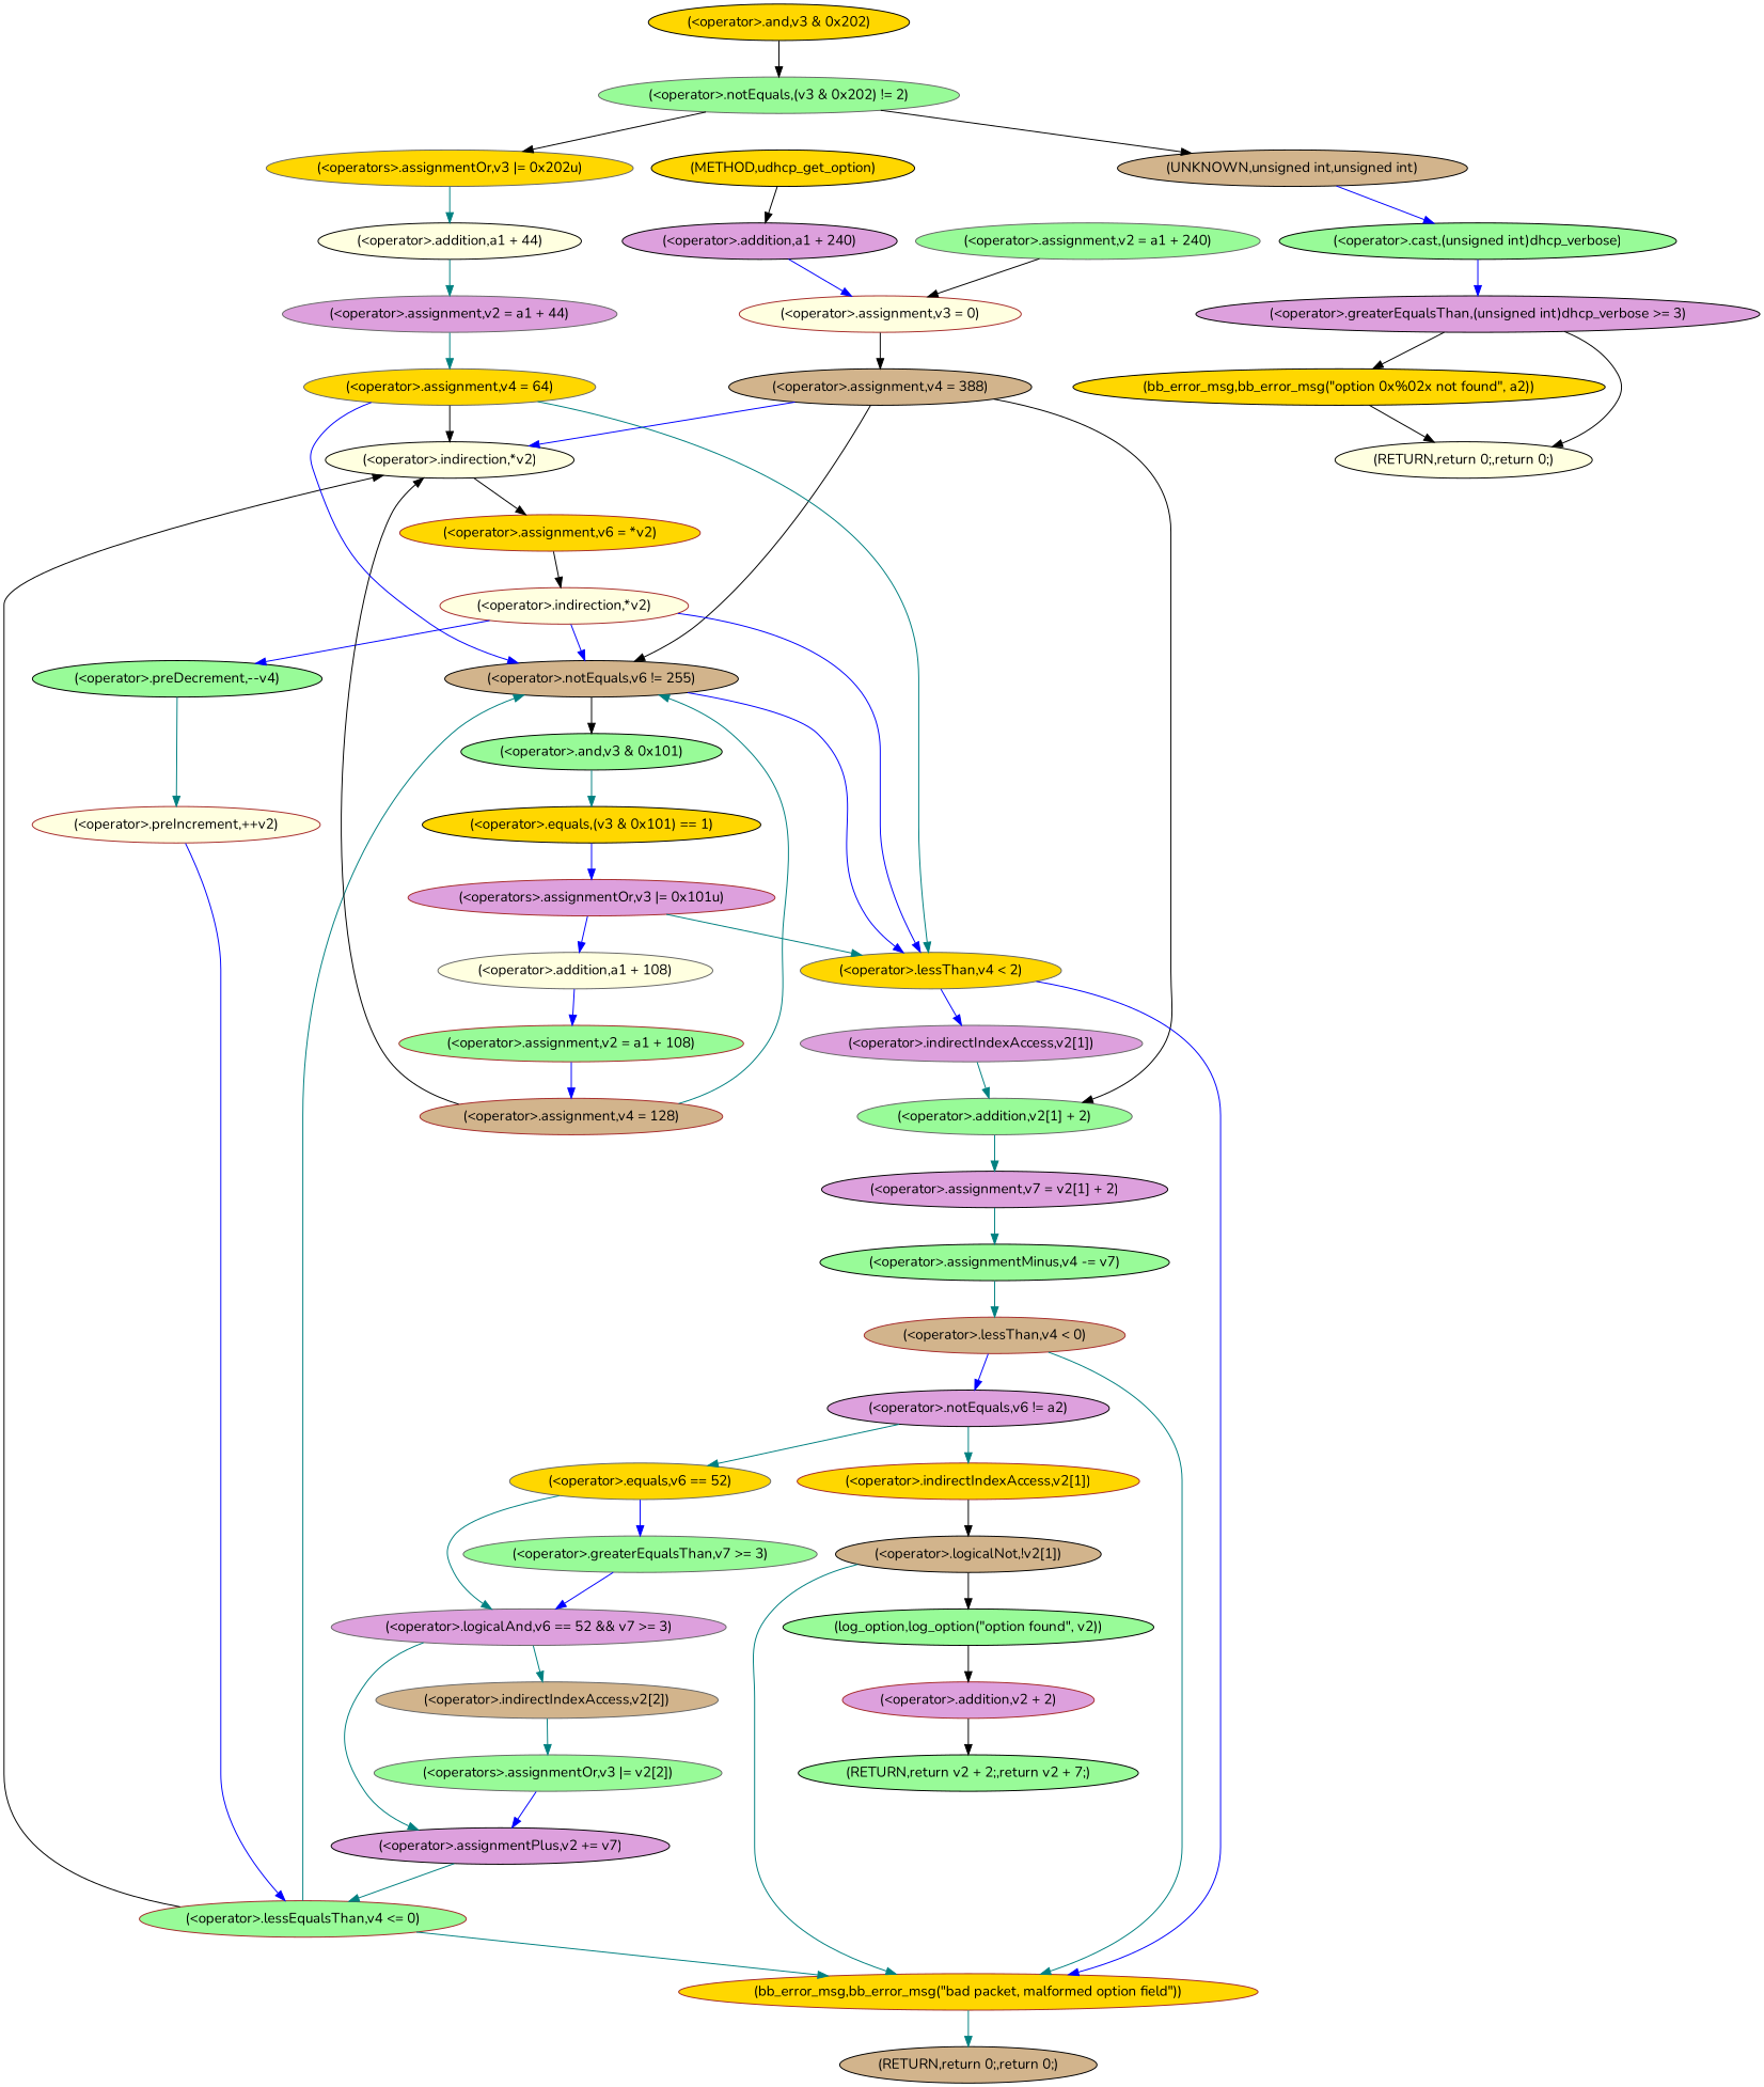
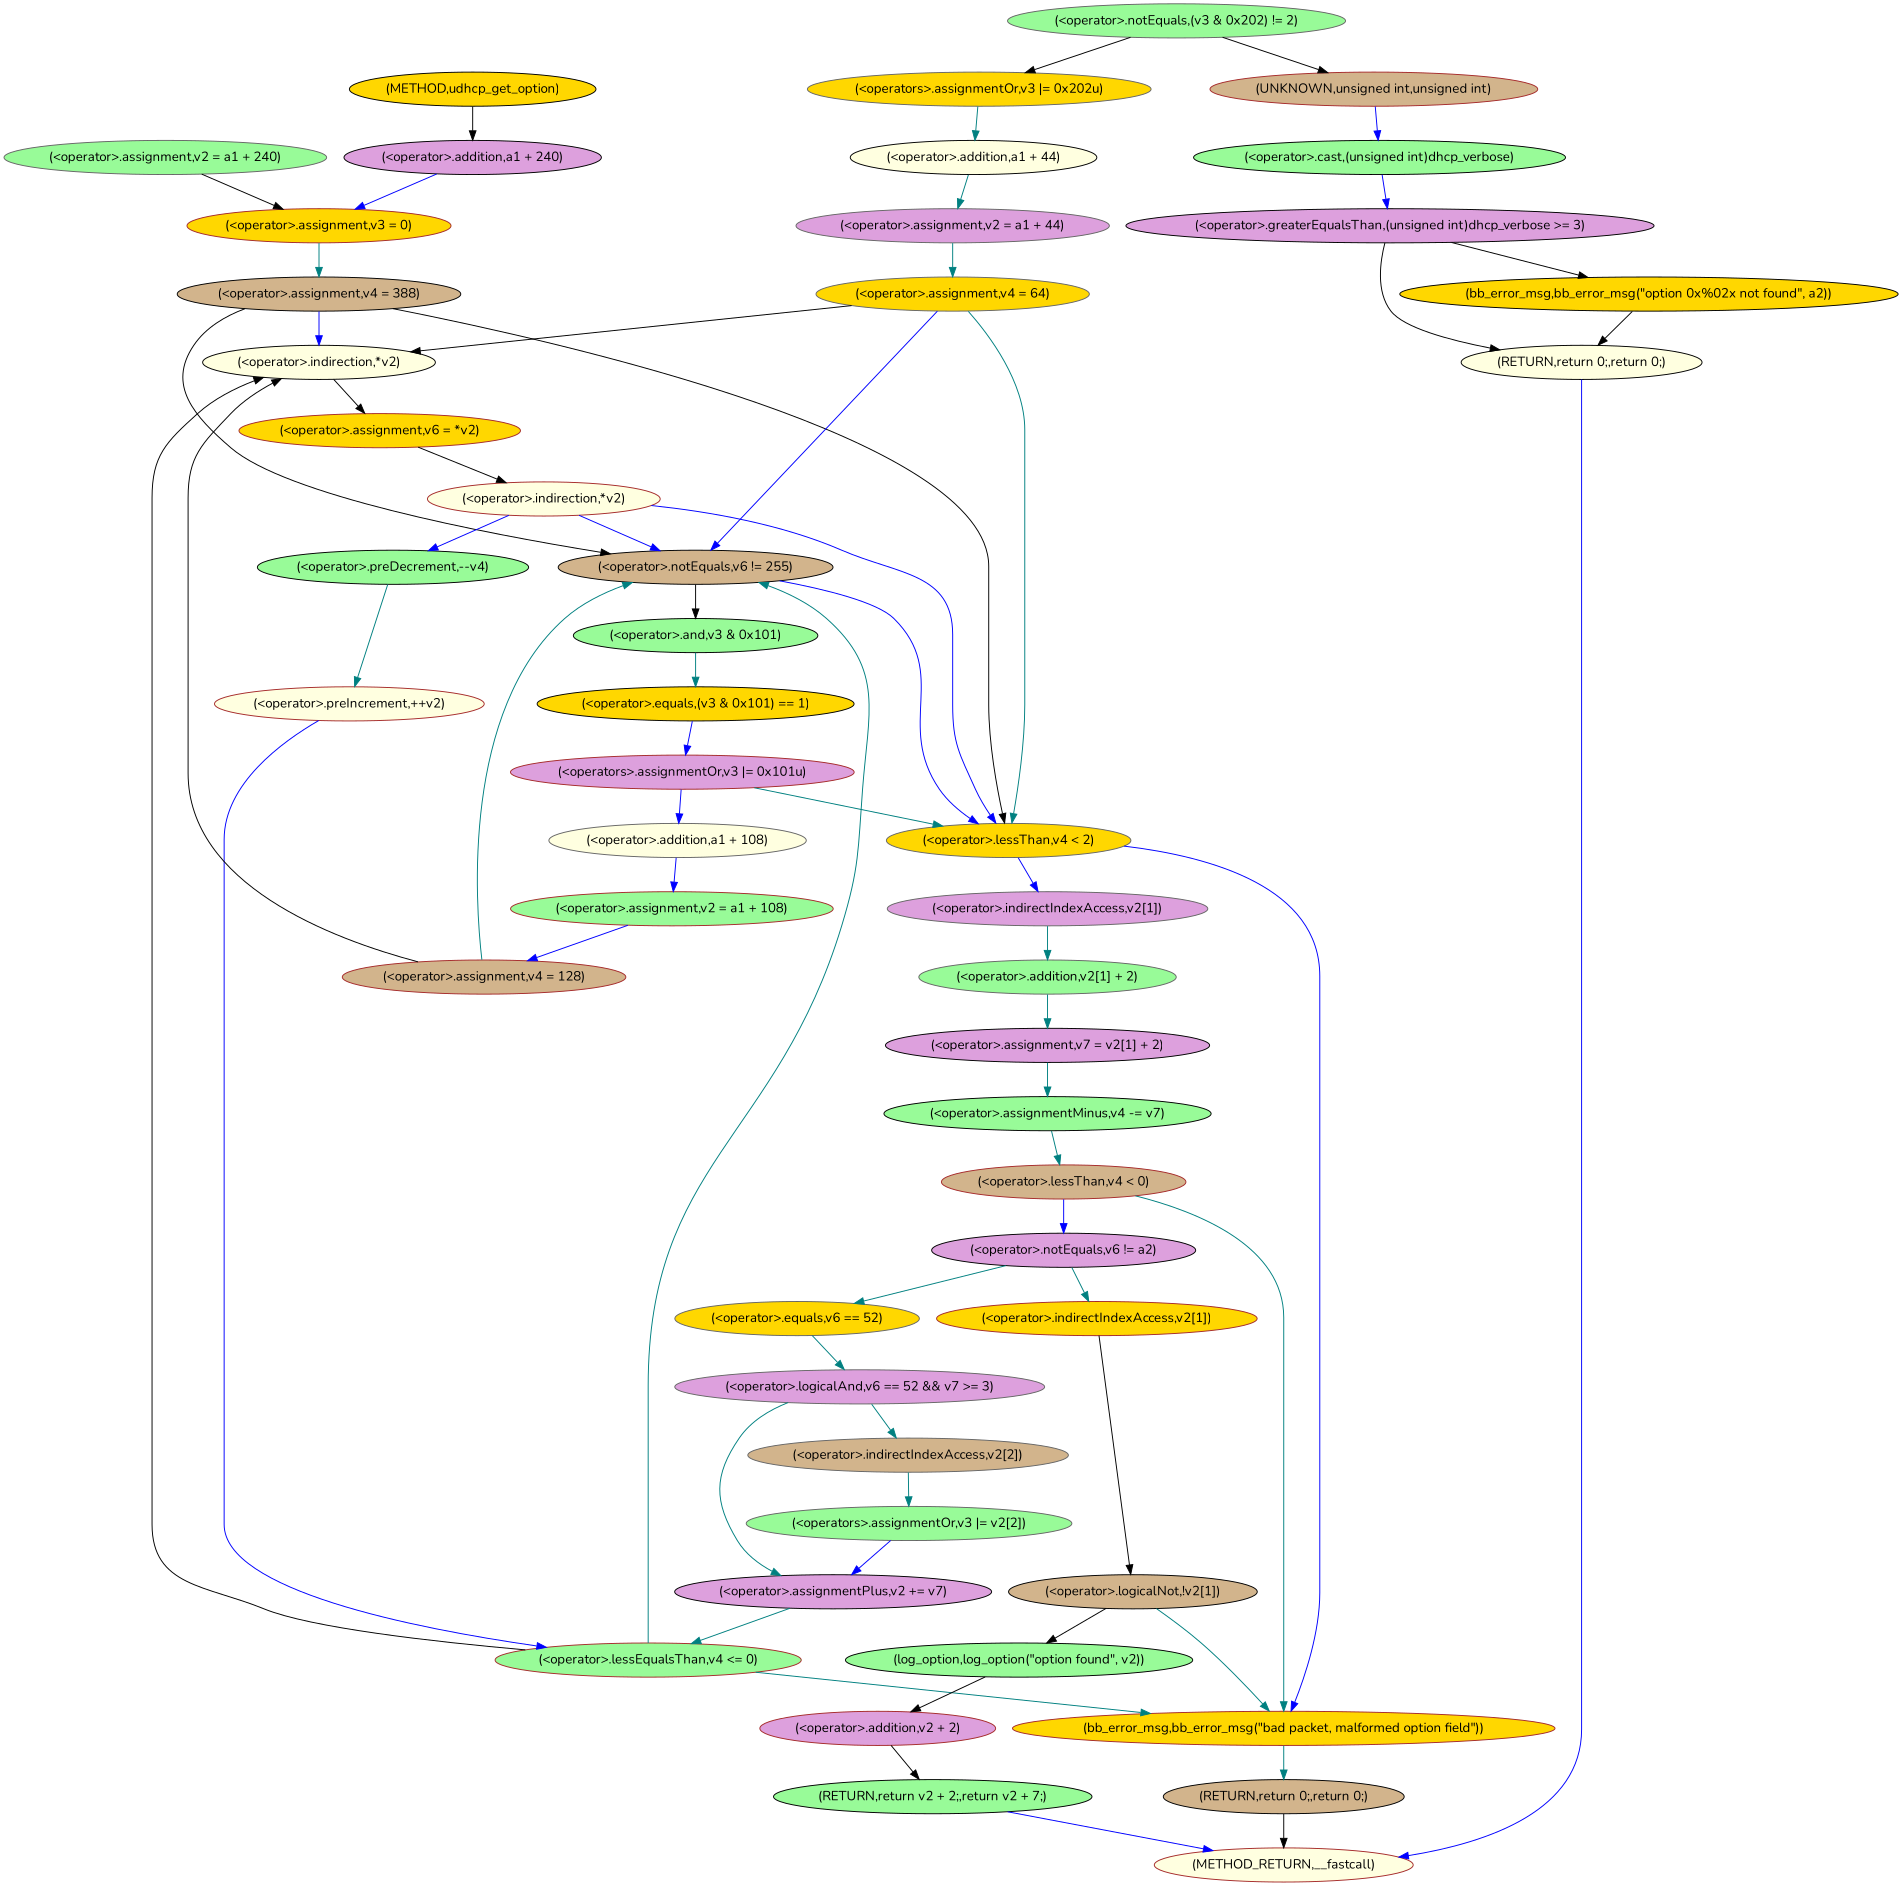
  digraph {
    fontname=Nunito
    node [color=black fillcolor=palegreen fontname=Nunito style=filled]
    edge [color=teal fontname=Nunito]
    n1 [color=gray40 label="(<operator>.assignment,v2 = a1 + 240)"]
-   n2 [color=brown fillcolor=lightyellow label="(<operator>.assignment,v3 = 0)"]
+   n2 [color=brown fillcolor=gold label="(<operator>.assignment,v3 = 0)"]
    n3 [fillcolor=tan label="(<operator>.assignment,v4 = 388)"]
    n4 [fillcolor=plum label="(<operator>.addition,a1 + 240)"]
    n5 [fillcolor=lightyellow label="(<operator>.indirection,*v2)"]
    n6 [fillcolor=tan label="(<operator>.notEquals,v6 != 255)"]
    n7 [color=gray40 fillcolor=gold label="(<operator>.lessThan,v4 < 2)"]
    n8 [color=brown fillcolor=gold label="(<operator>.assignment,v6 = *v2)"]
    n9 [label="(<operator>.and,v3 & 0x101)"]
    n10 [color=brown fillcolor=gold label="(bb_error_msg,bb_error_msg(\"bad packet, malformed option field\"))"]
    n11 [color=gray40 fillcolor=plum label="(<operator>.indirectIndexAccess,v2[1])"]
    n12 [color=brown fillcolor=lightyellow label="(<operator>.indirection,*v2)"]
    n13 [label="(<operator>.preDecrement,--v4)"]
    n14 [color=brown fillcolor=lightyellow label="(<operator>.preIncrement,++v2)"]
    n15 [color=brown label="(<operator>.lessEqualsThan,v4 <= 0)"]
    n16 [fillcolor=tan label="(RETURN,return 0;,return 0;)"]
    n17 [fillcolor=gold label="(<operator>.equals,(v3 & 0x101) == 1)"]
    n18 [color=brown fillcolor=plum label="(<operators>.assignmentOr,v3 |= 0x101u)"]
    n19 [color=gray40 fillcolor=lightyellow label="(<operator>.addition,a1 + 108)"]
-   n20 [fillcolor=gold label="(<operator>.and,v3 & 0x202)"]
    n21 [color=gray40 label="(<operator>.notEquals,(v3 & 0x202) != 2)"]
    n22 [color=brown label="(<operator>.assignment,v2 = a1 + 108)"]
    n23 [color=brown fillcolor=tan label="(<operator>.assignment,v4 = 128)"]
-   n24 [fillcolor=tan label="(UNKNOWN,unsigned int,unsigned int)"]
+   n24 [color=brown fillcolor=tan label="(UNKNOWN,unsigned int,unsigned int)"]
    n25 [color=gray40 fillcolor=gold label="(<operators>.assignmentOr,v3 |= 0x202u)"]
    n26 [label="(<operator>.cast,(unsigned int)dhcp_verbose)"]
    n27 [fillcolor=lightyellow label="(<operator>.addition,a1 + 44)"]
    n28 [fillcolor=plum label="(<operator>.greaterEqualsThan,(unsigned int)dhcp_verbose >= 3)"]
    n29 [fillcolor=gold label="(bb_error_msg,bb_error_msg(\"option 0x%02x not found\", a2))"]
    n30 [fillcolor=lightyellow label="(RETURN,return 0;,return 0;)"]
+   n31 [color=brown fillcolor=lightyellow label="(METHOD_RETURN,__fastcall)"]
    n32 [color=gray40 fillcolor=plum label="(<operator>.assignment,v2 = a1 + 44)"]
    n33 [color=gray40 fillcolor=gold label="(<operator>.assignment,v4 = 64)"]
    n34 [color=gray40 label="(<operator>.addition,v2[1] + 2)"]
    n35 [fillcolor=plum label="(<operator>.assignment,v7 = v2[1] + 2)"]
    n36 [label="(<operator>.assignmentMinus,v4 -= v7)"]
    n37 [color=brown fillcolor=tan label="(<operator>.lessThan,v4 < 0)"]
    n38 [fillcolor=plum label="(<operator>.notEquals,v6 != a2)"]
    n39 [color=gray40 fillcolor=gold label="(<operator>.equals,v6 == 52)"]
    n40 [color=brown fillcolor=gold label="(<operator>.indirectIndexAccess,v2[1])"]
    n41 [color=gray40 fillcolor=plum label="(<operator>.logicalAnd,v6 == 52 && v7 >= 3)"]
-   n42 [color=gray40 label="(<operator>.greaterEqualsThan,v7 >= 3)"]
    n43 [fillcolor=tan label="(<operator>.logicalNot,!v2[1])"]
    n44 [color=gray40 fillcolor=tan label="(<operator>.indirectIndexAccess,v2[2])"]
    n45 [fillcolor=plum label="(<operator>.assignmentPlus,v2 += v7)"]
    n46 [color=gray40 label="(<operators>.assignmentOr,v3 |= v2[2])"]
    n47 [label="(log_option,log_option(\"option found\", v2))"]
    n48 [color=brown fillcolor=plum label="(<operator>.addition,v2 + 2)"]
    n49 [label="(RETURN,return v2 + 2;,return v2 + 7;)"]
    n50 [fillcolor=gold label="(METHOD,udhcp_get_option)"]
    n1 -> n2 [color=black]
-   n2 -> n3 [color=black]
+   n2 -> n3
    n3 -> n5 [color=blue]
    n3 -> n6 [color=black]
-   n3 -> n34 [color=black]
+   n3 -> n7 [color=black]
    n4 -> n2 [color=blue]
    n5 -> n8 [color=black]
    n6 -> n7 [color=blue]
    n6 -> n9 [color=black]
    n7 -> n10 [color=blue]
    n7 -> n11 [color=blue]
    n8 -> n12 [color=black]
    n9 -> n17
    n10 -> n16
    n11 -> n34
    n12 -> n6 [color=blue]
    n12 -> n7 [color=blue]
    n12 -> n13 [color=blue]
    n13 -> n14
    n14 -> n15 [color=blue]
    n15 -> n5 [color=black]
    n15 -> n6
    n15 -> n10
+   n16 -> n31 [color=black]
    n17 -> n18 [color=blue]
    n18 -> n7
    n18 -> n19 [color=blue]
    n19 -> n22 [color=blue]
-   n20 -> n21 [color=black]
    n21 -> n24 [color=black]
    n21 -> n25 [color=black]
    n22 -> n23 [color=blue]
    n23 -> n5 [color=black]
    n23 -> n6
    n24 -> n26 [color=blue]
    n25 -> n27
    n26 -> n28 [color=blue]
    n27 -> n32
    n28 -> n29 [color=black]
    n28 -> n30 [color=black]
    n29 -> n30 [color=black]
+   n30 -> n31 [color=blue]
    n32 -> n33
    n33 -> n5 [color=black]
    n33 -> n6 [color=blue]
    n33 -> n7
    n34 -> n35
    n35 -> n36
    n36 -> n37
    n37 -> n10
    n37 -> n38 [color=blue]
    n38 -> n39
    n38 -> n40
    n39 -> n41
-   n39 -> n42 [color=blue]
    n40 -> n43 [color=black]
    n41 -> n44
    n41 -> n45
-   n42 -> n41 [color=blue]
    n43 -> n10
    n43 -> n47 [color=black]
    n44 -> n46
    n45 -> n15
    n46 -> n45 [color=blue]
    n47 -> n48 [color=black]
    n48 -> n49 [color=black]
+   n49 -> n31 [color=blue]
    n50 -> n4 [color=black]
  }
